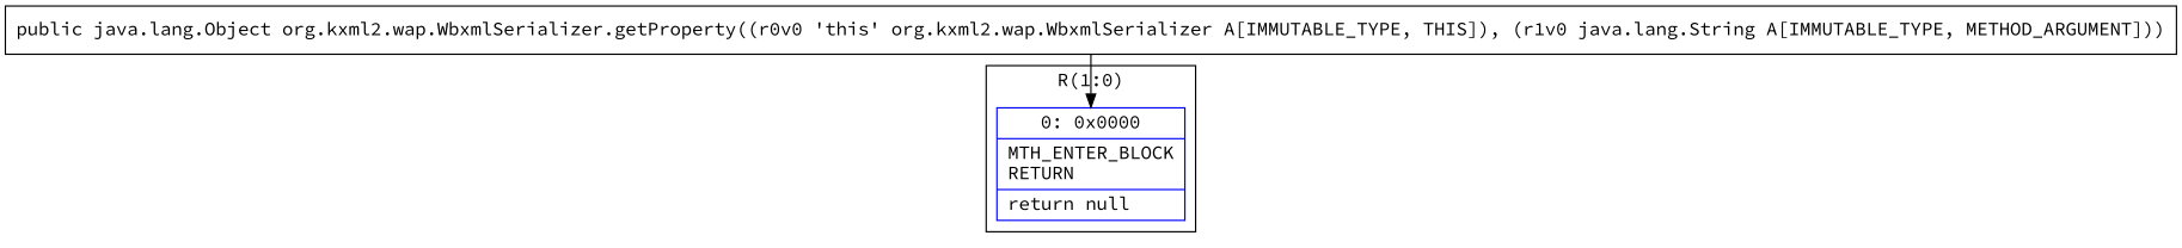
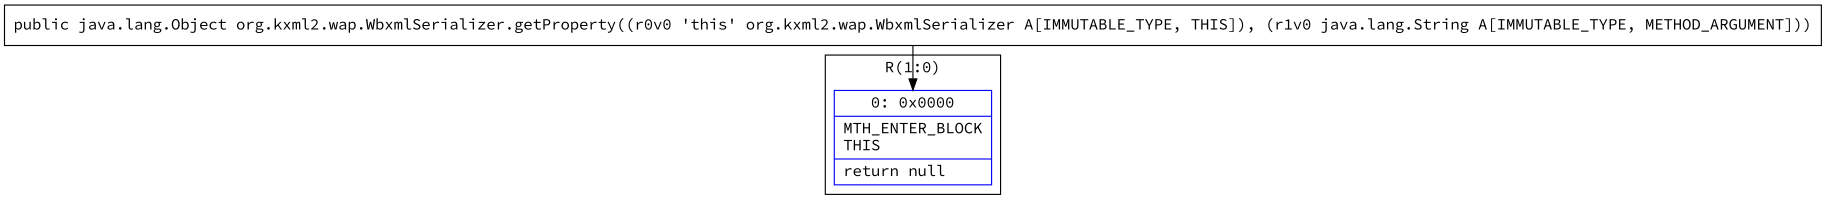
  digraph {
    fontname="Source Code Pro"
    node [shape=record fontname="Source Code Pro"]
-   n1 [color=blue label="{0\:\ 0x0000|MTH_ENTER_BLOCK\lRETURN\l|return null\l}"]
+   n1 [color=blue label="{0\:\ 0x0000|MTH_ENTER_BLOCK\lTHIS\l|return null\l}"]
    n2 [label="{public java.lang.Object org.kxml2.wap.WbxmlSerializer.getProperty((r0v0 'this' org.kxml2.wap.WbxmlSerializer A[IMMUTABLE_TYPE, THIS]), (r1v0 java.lang.String A[IMMUTABLE_TYPE, METHOD_ARGUMENT])) }"]
    subgraph cluster_1 {
      label="R(1:0)"
      n1
    }
    n2 -> n1 [fontname="Source Code Pro"]
  }
